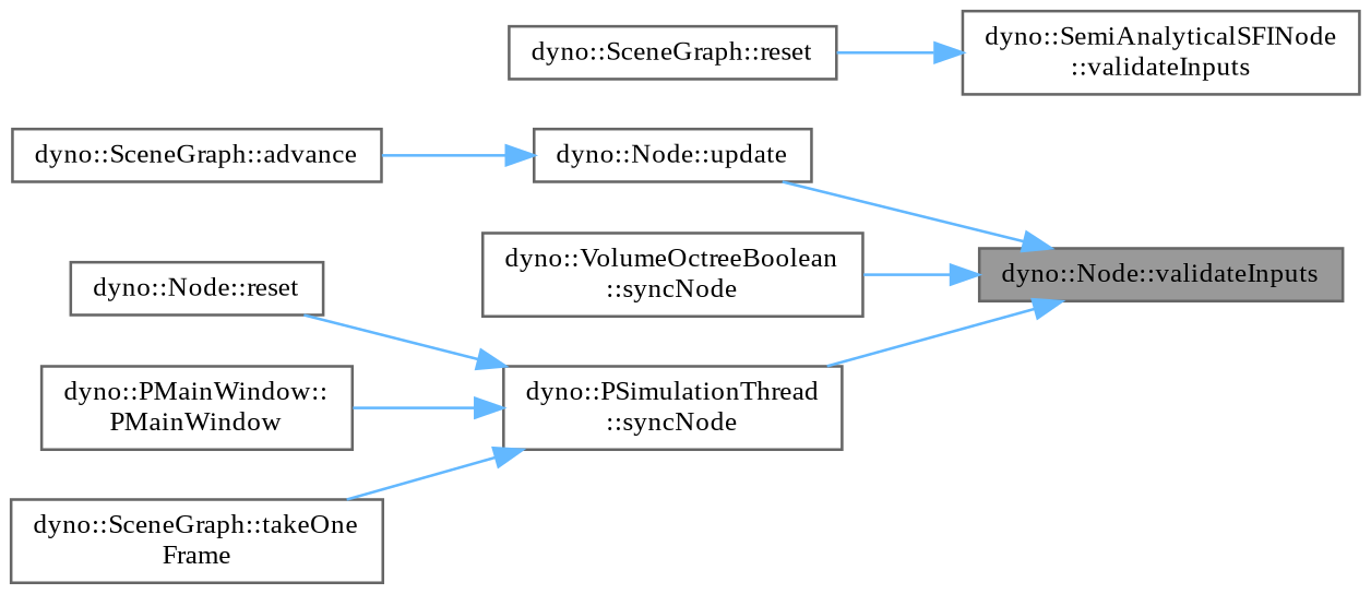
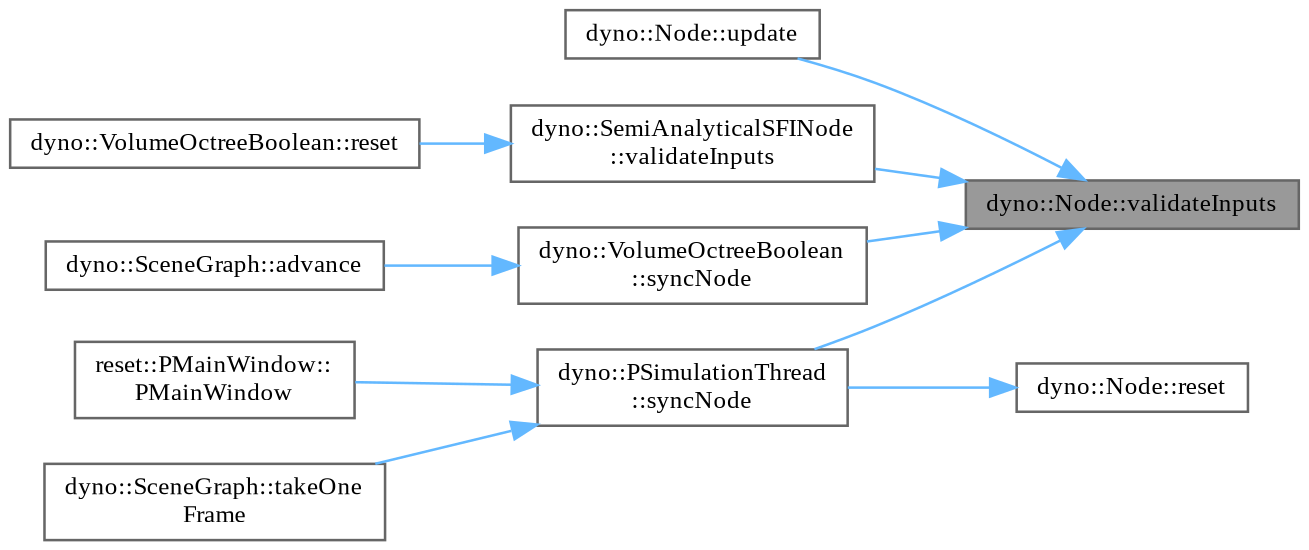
  digraph {
    fontname="Liberation Serif"
    rankdir=RL
    node [color=grey40 fillcolor=white fontname="Liberation Serif" fontsize=10 shape=box style=filled]
    edge [color=steelblue1 dir=back fontname="Liberation Serif" fontsize=10 labelfontname=Helvetica labelfontsize=10 style=solid]
    n1 [color=gray40 fillcolor=grey60 fontcolor=black height=0.2 label="dyno::Node::validateInputs" width=0.4]
    n2 [height=0.2 label="dyno::Node::update" width=0.4]
    n3 [height=0.2 label="dyno::SemiAnalyticalSFINode\l::validateInputs" width=0.4]
    n4 [height=0.2 label="dyno::VolumeOctreeBoolean\l::syncNode" width=0.4]
    n5 [height=0.2 label="dyno::PSimulationThread\l::syncNode" width=0.4]
    n6 [height=0.2 label="dyno::Node::reset" width=0.4]
    n7 [height=0.2 label="dyno::SceneGraph::advance" width=0.4]
-   n8 [height=0.2 label="dyno::SceneGraph::reset" width=0.4]
-   n9 [height=0.2 label="dyno::PMainWindow::\lPMainWindow" width=0.4]
+   n8 [height=0.2 label="dyno::VolumeOctreeBoolean::reset" width=0.4]
+   n9 [height=0.2 label="reset::PMainWindow::\lPMainWindow" width=0.4]
    n10 [height=0.2 label="dyno::SceneGraph::takeOne\lFrame" width=0.4]
    n1 -> n2
+   n1 -> n3
    n1 -> n4
    n1 -> n5
-   n2 -> n7
+   n4 -> n7
    n3 -> n8
    n5 -> n9
    n5 -> n10
-   n5 -> n6
+   n6 -> n5
  }
